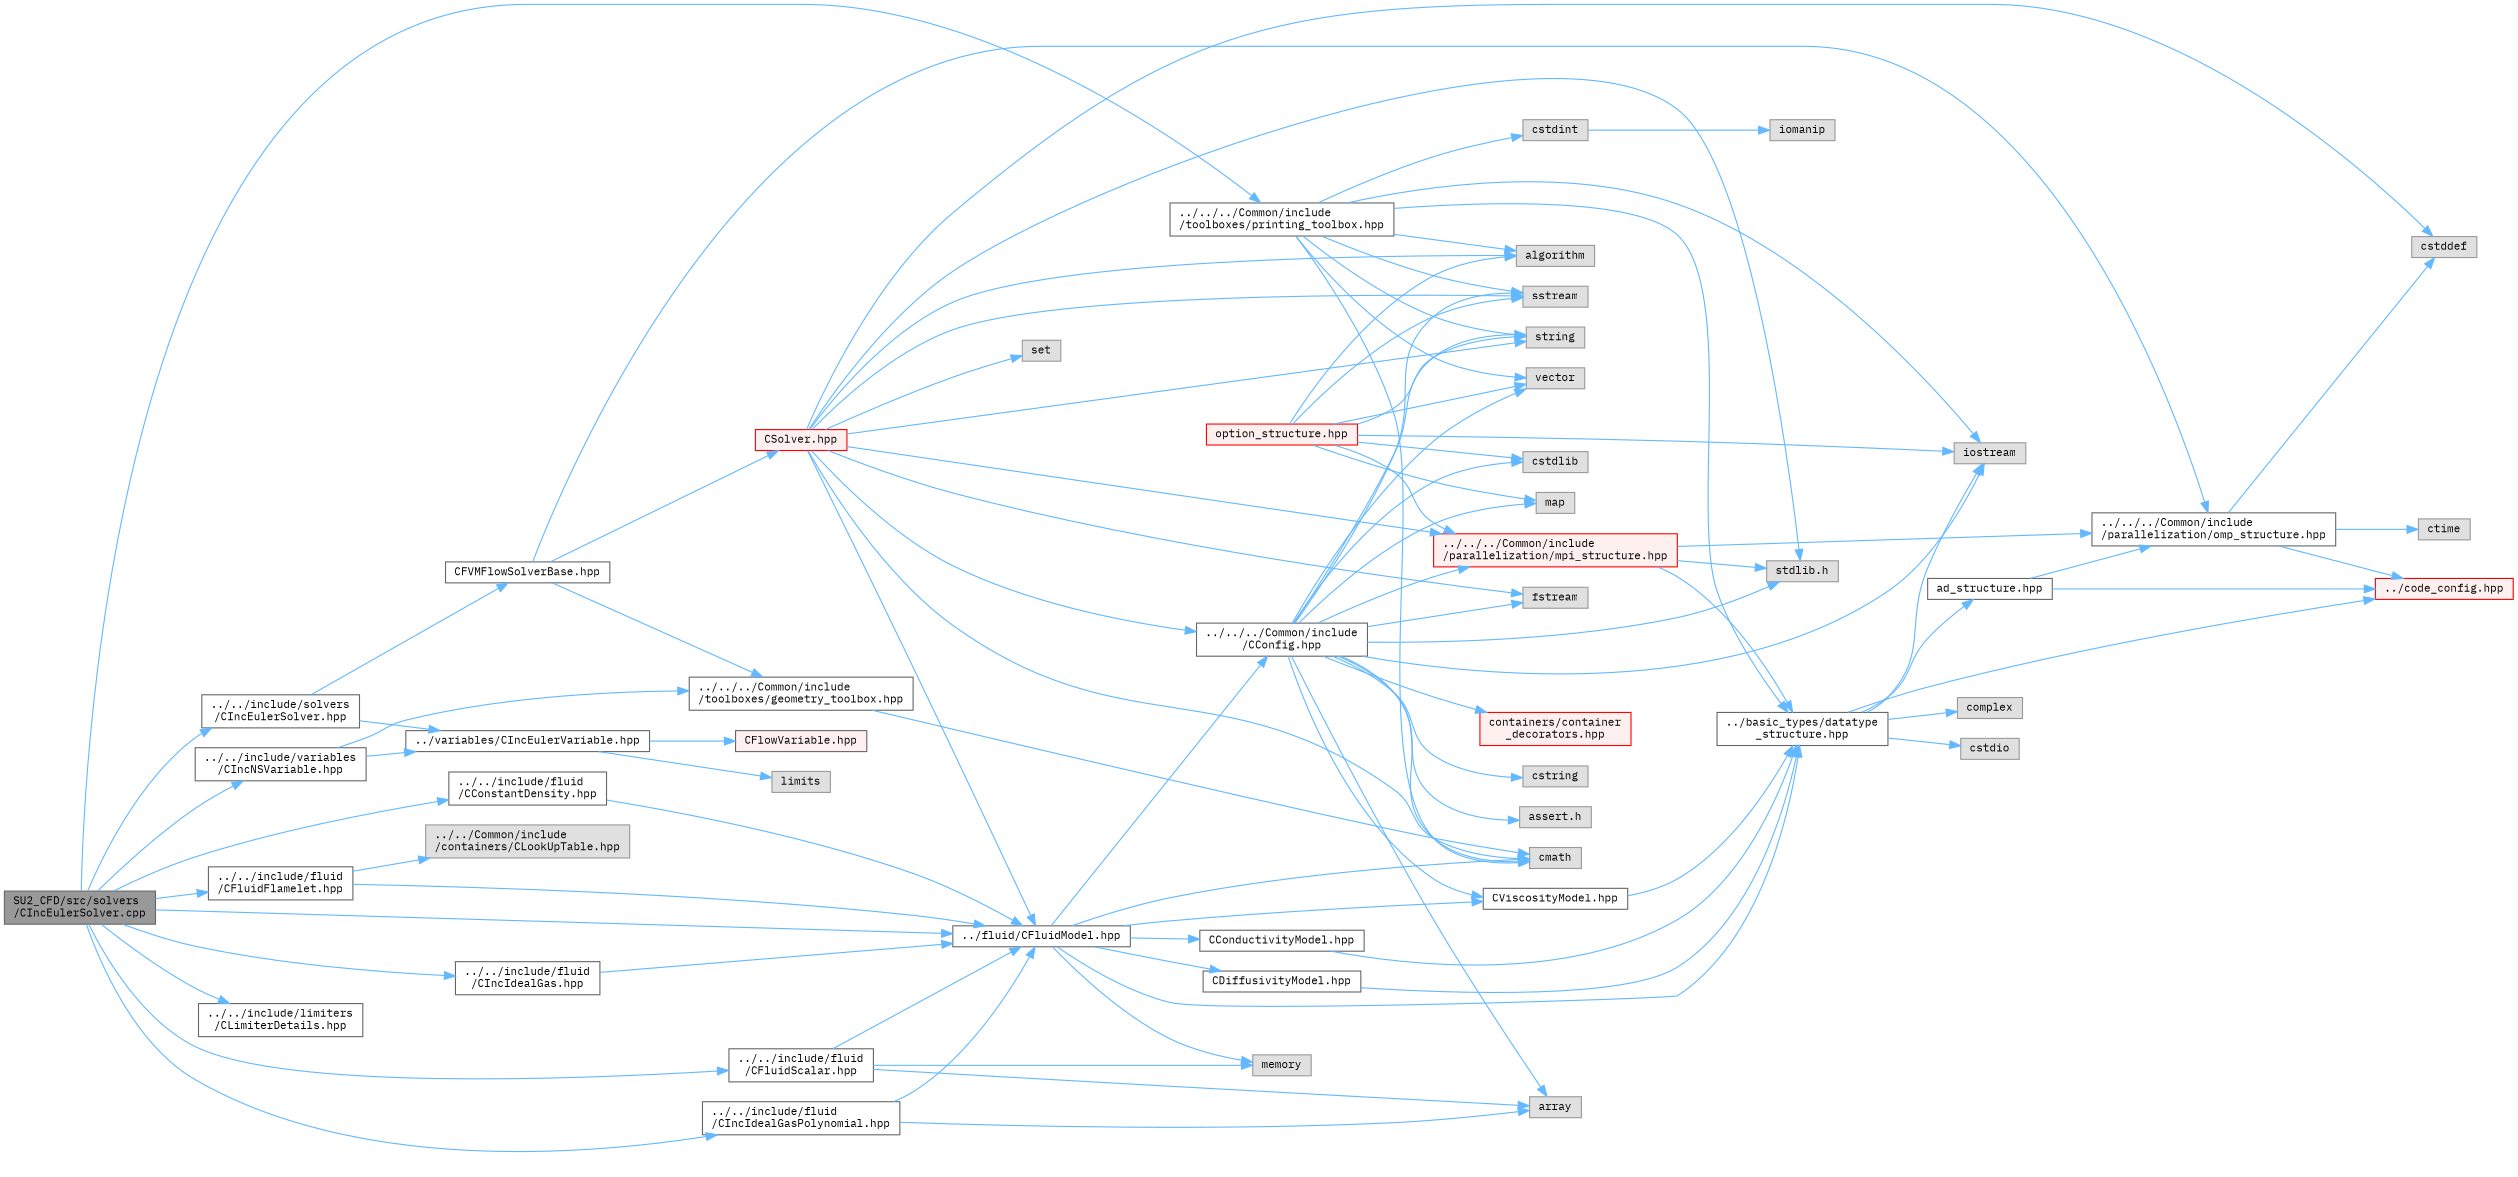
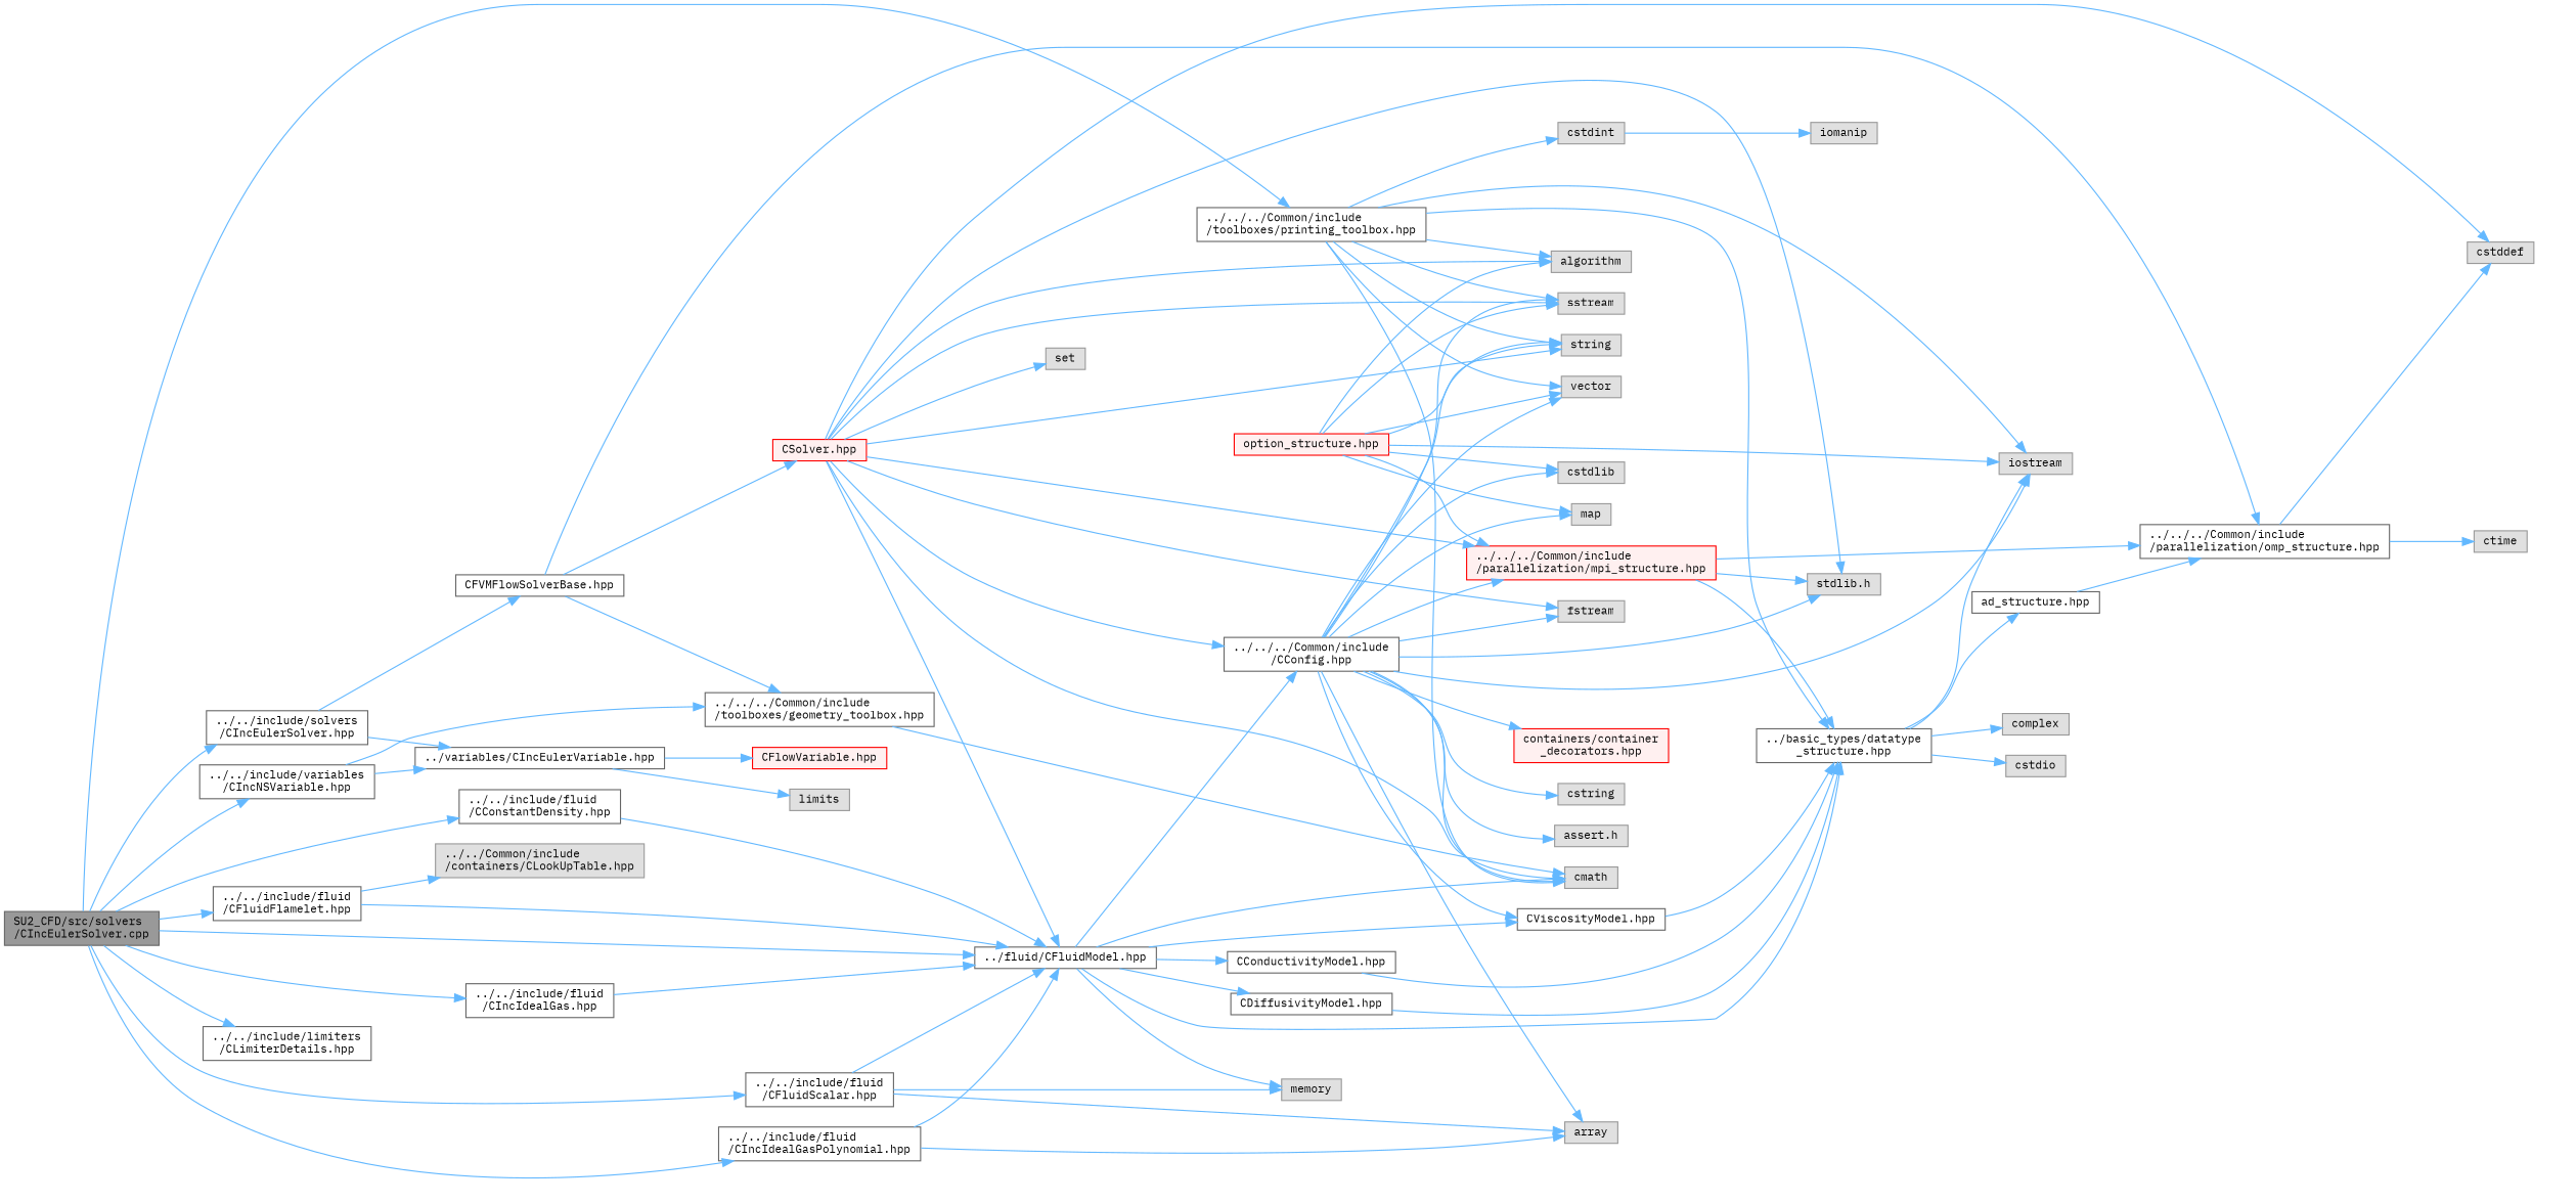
  digraph {
    fontname="IBM Plex Mono"
    rankdir=LR
    node [color=grey60 fillcolor="#E0E0E0" fontname="IBM Plex Mono" fontsize=10 shape=box style=filled]
    edge [color=steelblue1 fontname="IBM Plex Mono" fontsize=10 labelfontname=Helvetica labelfontsize=10 style=solid]
    n1 [color=gray40 fillcolor=grey60 fontcolor=black height=0.2 label="SU2_CFD/src/solvers\l/CIncEulerSolver.cpp" width=0.4]
    n2 [color=grey40 fillcolor=white height=0.2 label="../../include/solvers\l/CIncEulerSolver.hpp" width=0.4]
    n3 [color=grey40 fillcolor=white height=0.2 label="../fluid/CFluidModel.hpp" width=0.4]
    n4 [color=grey40 fillcolor=white height=0.2 label="../../../Common/include\l/toolboxes/printing_toolbox.hpp" width=0.4]
    n5 [color=grey40 fillcolor=white height=0.2 label="../../include/fluid\l/CConstantDensity.hpp" width=0.4]
    n6 [color=grey40 fillcolor=white height=0.2 label="../../include/fluid\l/CIncIdealGas.hpp" width=0.4]
    n7 [color=grey40 fillcolor=white height=0.2 label="../../include/fluid\l/CIncIdealGasPolynomial.hpp" width=0.4]
    n8 [color=grey40 fillcolor=white height=0.2 label="../../include/variables\l/CIncNSVariable.hpp" width=0.4]
    n9 [color=grey40 fillcolor=white height=0.2 label="../../include/limiters\l/CLimiterDetails.hpp" width=0.4]
    n10 [color=grey40 fillcolor=white height=0.2 label="../../include/fluid\l/CFluidScalar.hpp" width=0.4]
    n11 [color=grey40 fillcolor=white height=0.2 label="../../include/fluid\l/CFluidFlamelet.hpp" width=0.4]
    n12 [color=grey40 fillcolor=white height=0.2 label="CFVMFlowSolverBase.hpp" width=0.4]
    n13 [color=grey40 fillcolor=white height=0.2 label="../variables/CIncEulerVariable.hpp" width=0.4]
    n14 [color=grey40 fillcolor=white height=0.2 label="../../../Common/include\l/toolboxes/geometry_toolbox.hpp" width=0.4]
    n15 [height=0.2 label=cmath width=0.4]
    n16 [color=grey40 fillcolor=white height=0.2 label="../../../Common/include\l/CConfig.hpp" width=0.4]
    n17 [color=grey40 fillcolor=white height=0.2 label="../basic_types/datatype\l_structure.hpp" width=0.4]
    n18 [height=0.2 label=memory width=0.4]
    n19 [color=grey40 fillcolor=white height=0.2 label="CConductivityModel.hpp" width=0.4]
    n20 [color=grey40 fillcolor=white height=0.2 label="CViscosityModel.hpp" width=0.4]
    n21 [color=grey40 fillcolor=white height=0.2 label="CDiffusivityModel.hpp" width=0.4]
    n22 [height=0.2 label=iostream width=0.4]
    n23 [height=0.2 label=string width=0.4]
    n24 [height=0.2 label=sstream width=0.4]
    n25 [height=0.2 label=algorithm width=0.4]
    n26 [height=0.2 label=vector width=0.4]
    n27 [height=0.2 label=cstdint width=0.4]
    n28 [height=0.2 label=array width=0.4]
    n29 [height=0.2 label="../../Common/include\l/containers/CLookUpTable.hpp" width=0.4]
    n30 [color=grey40 fillcolor=white height=0.2 label="../../../Common/include\l/parallelization/omp_structure.hpp" width=0.4]
    n31 [color=red fillcolor="#FFF0F0" height=0.2 label="CSolver.hpp" width=0.4]
    n32 [height=0.2 label=limits width=0.4]
-   n33 [color=grey40 fillcolor="#FFF0F0" height=0.2 label="CFlowVariable.hpp" width=0.4]
+   n33 [color=red fillcolor="#FFF0F0" height=0.2 label="CFlowVariable.hpp" width=0.4]
    n34 [height=0.2 label=cstddef width=0.4]
-   n35 [color=red fillcolor="#FFF0F0" height=0.2 label="../code_config.hpp" width=0.4]
    n36 [height=0.2 label=ctime width=0.4]
    n37 [color=red fillcolor="#FFF0F0" height=0.2 label="../../../Common/include\l/parallelization/mpi_structure.hpp" width=0.4]
    n38 [height=0.2 label="stdlib.h" width=0.4]
    n39 [height=0.2 label=fstream width=0.4]
    n40 [height=0.2 label=set width=0.4]
    n41 [height=0.2 label=cstdlib width=0.4]
    n42 [height=0.2 label=cstring width=0.4]
    n43 [height=0.2 label=map width=0.4]
    n44 [height=0.2 label="assert.h" width=0.4]
    n45 [color=red fillcolor="#FFF0F0" height=0.2 label="containers/container\l_decorators.hpp" width=0.4]
    n46 [height=0.2 label=complex width=0.4]
    n47 [height=0.2 label=cstdio width=0.4]
    n48 [color=grey40 fillcolor=white height=0.2 label="ad_structure.hpp" width=0.4]
    n49 [color=red fillcolor="#FFF0F0" height=0.2 label="option_structure.hpp" width=0.4]
    n50 [height=0.2 label=iomanip width=0.4]
    n1 -> n2
    n1 -> n3
    n1 -> n4
    n1 -> n5
    n1 -> n6
    n1 -> n7
    n1 -> n8
    n1 -> n9
    n1 -> n10
    n1 -> n11
    n2 -> n12
    n2 -> n13
    n3 -> n15
    n3 -> n16
    n3 -> n17
    n3 -> n18
    n3 -> n19
    n3 -> n20
    n3 -> n21
    n4 -> n15
    n4 -> n17
    n4 -> n22
    n4 -> n23
    n4 -> n24
    n4 -> n25
    n4 -> n26
    n4 -> n27
    n5 -> n3
    n6 -> n3
    n7 -> n3
    n7 -> n28
    n8 -> n13
    n8 -> n14
    n10 -> n3
    n10 -> n18
    n10 -> n28
    n11 -> n3
    n11 -> n29
    n12 -> n14
    n12 -> n30
    n12 -> n31
    n13 -> n32
    n13 -> n33
    n14 -> n15
    n16 -> n15
    n16 -> n20
    n16 -> n22
    n16 -> n23
    n16 -> n24
    n16 -> n26
    n16 -> n28
    n16 -> n37
    n16 -> n38
    n16 -> n39
    n16 -> n41
    n16 -> n42
    n16 -> n43
    n16 -> n44
    n16 -> n45
    n17 -> n22
-   n17 -> n35
    n17 -> n46
    n17 -> n47
    n17 -> n48
    n19 -> n17
    n20 -> n17
    n21 -> n17
    n27 -> n50
    n30 -> n34
-   n30 -> n35
    n30 -> n36
    n31 -> n3
    n31 -> n15
    n31 -> n16
    n31 -> n23
    n31 -> n24
    n31 -> n25
    n31 -> n34
    n31 -> n37
    n31 -> n38
    n31 -> n39
    n31 -> n40
    n37 -> n17
    n37 -> n30
    n37 -> n38
    n48 -> n30
-   n48 -> n35
    n49 -> n22
    n49 -> n23
    n49 -> n24
    n49 -> n25
    n49 -> n26
    n49 -> n37
    n49 -> n41
    n49 -> n43
  }
